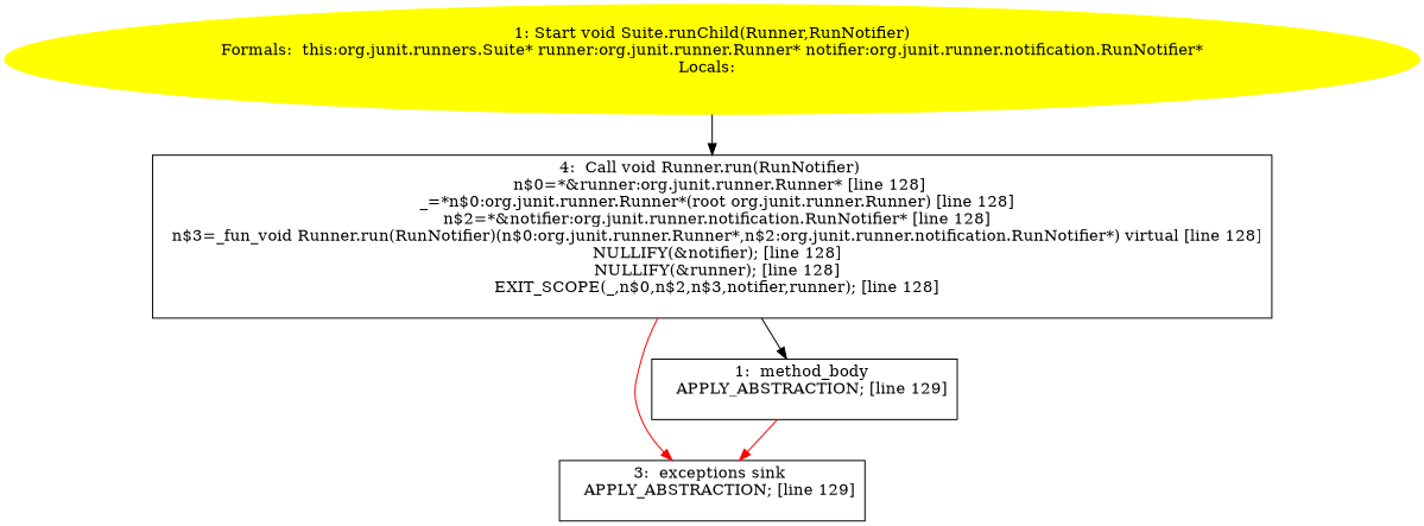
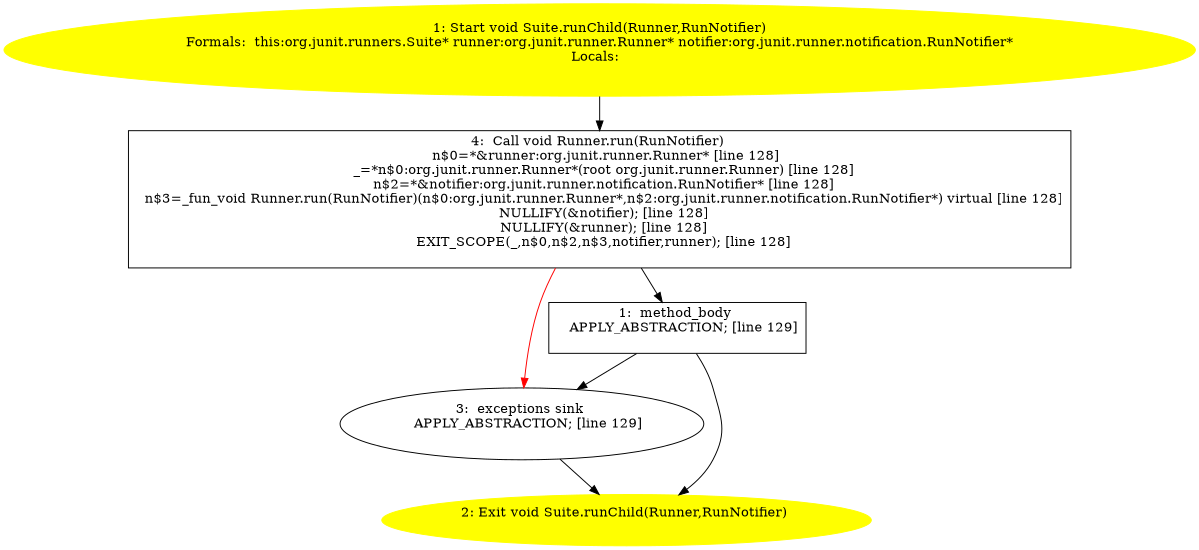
  digraph {
    node [shape=box]
    n1 [color=yellow label="1: Start void Suite.runChild(Runner,RunNotifier)\nFormals:  this:org.junit.runners.Suite* runner:org.junit.runner.Runner* notifier:org.junit.runner.notification.RunNotifier*\nLocals:  \n  " style=filled shape=""]
    n2 [label="4:  Call void Runner.run(RunNotifier) \n   n$0=*&runner:org.junit.runner.Runner* [line 128]\n  _=*n$0:org.junit.runner.Runner*(root org.junit.runner.Runner) [line 128]\n  n$2=*&notifier:org.junit.runner.notification.RunNotifier* [line 128]\n  n$3=_fun_void Runner.run(RunNotifier)(n$0:org.junit.runner.Runner*,n$2:org.junit.runner.notification.RunNotifier*) virtual [line 128]\n  NULLIFY(&notifier); [line 128]\n  NULLIFY(&runner); [line 128]\n  EXIT_SCOPE(_,n$0,n$2,n$3,notifier,runner); [line 128]\n "]
-   n3 [label="3:  exceptions sink \n   APPLY_ABSTRACTION; [line 129]\n "]
+   n3 [label="3:  exceptions sink \n   APPLY_ABSTRACTION; [line 129]\n " shape=ellipse]
    n4 [label="1:  method_body \n   APPLY_ABSTRACTION; [line 129]\n "]
+   n5 [color=yellow label="2: Exit void Suite.runChild(Runner,RunNotifier) \n  " style=filled shape=""]
    n1 -> n2
    n2 -> n3 [color=red]
    n2 -> n4
-   n4 -> n3 [color=red]
+   n3 -> n5
+   n4 -> n3 [color=black]
+   n4 -> n5
  }
